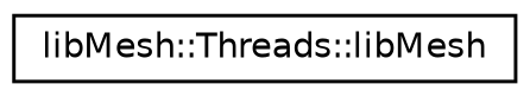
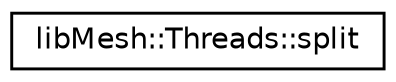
  digraph {
    rankdir=LR
-   n1 [color=black fillcolor=white fontname=Helvetica fontsize=10 height=0.2 label="libMesh::Threads::libMesh" shape=record style=filled width=0.4]
+   n1 [color=black fillcolor=white fontname=Helvetica fontsize=10 height=0.2 label="libMesh::Threads::split" shape=record style=filled width=0.4]
  }
